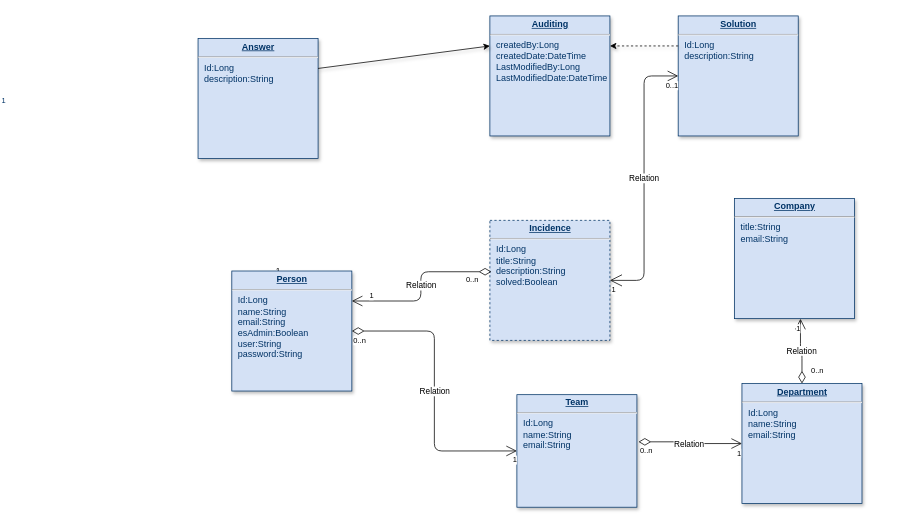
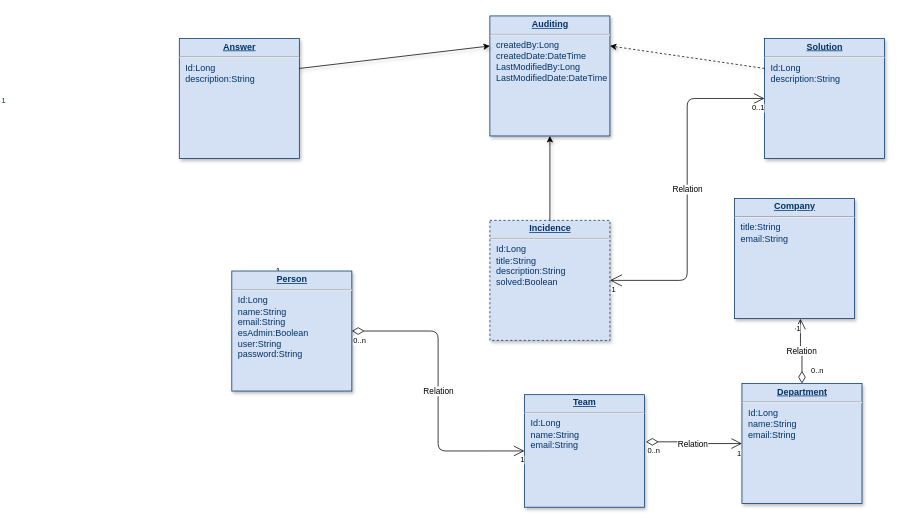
  <mxCell id="0" />
  <mxCell id="1" parent="0" />
  <mxCell id="2" value="&lt;p style=&quot;margin: 0px ; margin-top: 4px ; text-align: center ; text-decoration: underline&quot;&gt;&lt;strong&gt;Auditing&lt;/strong&gt;&lt;/p&gt;&lt;hr&gt;&lt;p style=&quot;margin: 0px ; margin-left: 8px&quot;&gt;createdBy:Long&lt;/p&gt;&lt;p style=&quot;margin: 0px ; margin-left: 8px&quot;&gt;createdDate:DateTime&lt;/p&gt;&lt;p style=&quot;margin: 0px ; margin-left: 8px&quot;&gt;LastModifiedBy:Long&lt;/p&gt;&lt;p style=&quot;margin: 0px ; margin-left: 8px&quot;&gt;LastModifiedDate:DateTime&lt;br&gt;&lt;/p&gt;" style="verticalAlign=top;align=left;overflow=fill;fontSize=12;fontFamily=Helvetica;html=1;strokeColor=#003366;shadow=1;fillColor=#D4E1F5;fontColor=#003366" parent="1" vertex="1"><mxGeometry x="434.5" y="20.5" width="160" height="160" as="geometry" /></mxCell>
  <mxCell id="3" value="1" style="endArrow=open;endSize=12;startArrow=diamondThin;startSize=14;startFill=1;edgeStyle=orthogonalEdgeStyle;align=left;verticalAlign=bottom;" parent="1" edge="1"><mxGeometry x="-0.818" y="5.0" relative="1" as="geometry"><mxPoint x="130.5" y="375.36" as="sourcePoint" /><mxPoint x="170.5" y="520.36" as="targetPoint" /><mxPoint as="offset" /></mxGeometry></mxCell>
  <mxCell id="4" value="&lt;p style=&quot;margin: 0px ; margin-top: 4px ; text-align: center ; text-decoration: underline&quot;&gt;&lt;strong&gt;Person&lt;/strong&gt;&lt;/p&gt;&lt;hr&gt;&lt;p style=&quot;margin: 0px ; margin-left: 8px&quot;&gt;Id:Long&lt;/p&gt;&lt;p style=&quot;margin: 0px ; margin-left: 8px&quot;&gt;name:String&lt;/p&gt;&lt;p style=&quot;margin: 0px ; margin-left: 8px&quot;&gt;email:String&lt;/p&gt;&lt;p style=&quot;margin: 0px ; margin-left: 8px&quot;&gt;esAdmin:Boolean&lt;/p&gt;&lt;p style=&quot;margin: 0px ; margin-left: 8px&quot;&gt;user:String&lt;/p&gt;&lt;p style=&quot;margin: 0px ; margin-left: 8px&quot;&gt;password:String&lt;/p&gt;&lt;p style=&quot;margin: 0px ; margin-left: 8px&quot;&gt;&lt;br&gt;&lt;/p&gt;" style="verticalAlign=top;align=left;overflow=fill;fontSize=12;fontFamily=Helvetica;html=1;strokeColor=#003366;shadow=1;fillColor=#D4E1F5;fontColor=#003366" parent="1" vertex="1"><mxGeometry x="90.5" y="360.5" width="160" height="160" as="geometry" /></mxCell>
- <mxCell id="5" value="&lt;p style=&quot;margin: 0px ; margin-top: 4px ; text-align: center ; text-decoration: underline&quot;&gt;&lt;strong&gt;Team&lt;/strong&gt;&lt;/p&gt;&lt;hr&gt;&lt;p style=&quot;margin: 0px ; margin-left: 8px&quot;&gt;Id:Long&lt;/p&gt;&lt;p style=&quot;margin: 0px ; margin-left: 8px&quot;&gt;name:String&lt;/p&gt;&lt;p style=&quot;margin: 0px ; margin-left: 8px&quot;&gt;email:String&lt;/p&gt;&lt;br&gt;&lt;p style=&quot;margin: 0px ; margin-left: 8px&quot;&gt;&lt;br&gt;&lt;/p&gt;" style="verticalAlign=top;align=left;overflow=fill;fontSize=12;fontFamily=Helvetica;html=1;strokeColor=#003366;shadow=1;fillColor=#D4E1F5;fontColor=#003366;direction=west;" parent="1" vertex="1"><mxGeometry x="470.5" y="525.36" width="160" height="150" as="geometry" /></mxCell>
+ <mxCell id="5" value="&lt;p style=&quot;margin: 0px ; margin-top: 4px ; text-align: center ; text-decoration: underline&quot;&gt;&lt;strong&gt;Team&lt;/strong&gt;&lt;/p&gt;&lt;hr&gt;&lt;p style=&quot;margin: 0px ; margin-left: 8px&quot;&gt;Id:Long&lt;/p&gt;&lt;p style=&quot;margin: 0px ; margin-left: 8px&quot;&gt;name:String&lt;/p&gt;&lt;p style=&quot;margin: 0px ; margin-left: 8px&quot;&gt;email:String&lt;/p&gt;&lt;br&gt;&lt;p style=&quot;margin: 0px ; margin-left: 8px&quot;&gt;&lt;br&gt;&lt;/p&gt;" style="verticalAlign=top;align=left;overflow=fill;fontSize=12;fontFamily=Helvetica;html=1;strokeColor=#003366;shadow=1;fillColor=#D4E1F5;fontColor=#003366;direction=west;" parent="1" vertex="1"><mxGeometry x="480.5" y="525.36" width="160" height="150" as="geometry" /></mxCell>
  <mxCell id="6" value="&lt;p style=&quot;margin: 0px ; margin-top: 4px ; text-align: center ; text-decoration: underline&quot;&gt;&lt;strong&gt;Department&lt;/strong&gt;&lt;/p&gt;&lt;hr&gt;&lt;p style=&quot;margin: 0px ; margin-left: 8px&quot;&gt;Id:Long&lt;/p&gt;&lt;p style=&quot;margin: 0px ; margin-left: 8px&quot;&gt;name:String&lt;/p&gt;&lt;p style=&quot;margin: 0px ; margin-left: 8px&quot;&gt;email:String&lt;/p&gt;&lt;br&gt;&lt;p style=&quot;margin: 0px ; margin-left: 8px&quot;&gt;&lt;br&gt;&lt;/p&gt;" style="verticalAlign=top;align=left;overflow=fill;fontSize=12;fontFamily=Helvetica;html=1;strokeColor=#003366;shadow=1;fillColor=#D4E1F5;fontColor=#003366" parent="1" vertex="1"><mxGeometry x="770.5" y="510.5" width="160" height="160" as="geometry" /></mxCell>
  <mxCell id="7" value="1" style="resizable=0;align=right;verticalAlign=top;labelBackgroundColor=#ffffff;fontSize=10;strokeColor=#003366;shadow=1;fillColor=#D4E1F5;fontColor=#003366" parent="1" connectable="0" vertex="1"><mxGeometry x="340.5" y="280.44" as="geometry"><mxPoint x="-550" y="-160.0" as="offset" /></mxGeometry></mxCell>
  <mxCell id="8" value="&lt;p style=&quot;margin: 0px ; margin-top: 4px ; text-align: center ; text-decoration: underline&quot;&gt;&lt;strong&gt;Incidence&lt;/strong&gt;&lt;/p&gt;&lt;hr&gt;&lt;p style=&quot;margin: 0px ; margin-left: 8px&quot;&gt;Id:Long&lt;/p&gt;&lt;p style=&quot;margin: 0px ; margin-left: 8px&quot;&gt;title:String&lt;/p&gt;&lt;p style=&quot;margin: 0px ; margin-left: 8px&quot;&gt;description:String&lt;/p&gt;&lt;p style=&quot;margin: 0px ; margin-left: 8px&quot;&gt;solved:Boolean&lt;br&gt;&lt;/p&gt;&lt;br&gt;&lt;p style=&quot;margin: 0px ; margin-left: 8px&quot;&gt;&lt;br&gt;&lt;/p&gt;" style="verticalAlign=top;align=left;overflow=fill;fontSize=12;fontFamily=Helvetica;html=1;strokeColor=#003366;shadow=1;fillColor=#D4E1F5;fontColor=#003366;dashed=1;" parent="1" vertex="1"><mxGeometry x="434.5" y="293" width="160" height="160" as="geometry" /></mxCell>
- <mxCell id="9" value="Relation" style="endArrow=open;html=1;endSize=12;startArrow=diamondThin;startSize=14;startFill=0;edgeStyle=orthogonalEdgeStyle;exitX=0.013;exitY=0.428;exitDx=0;exitDy=0;entryX=1;entryY=0.25;entryDx=0;entryDy=0;exitPerimeter=0;" parent="1" source="8" target="4" edge="1"><mxGeometry relative="1" as="geometry"><mxPoint x="-19.5" y="720.36" as="sourcePoint" /><mxPoint x="240.5" y="280.36" as="targetPoint" /></mxGeometry></mxCell>
- <mxCell id="10" value="0..n" style="resizable=0;html=1;align=left;verticalAlign=top;labelBackgroundColor=#ffffff;fontSize=10;" parent="9" connectable="0" vertex="1"><mxGeometry x="-1" relative="1" as="geometry"><mxPoint x="-36" y="-1" as="offset" /></mxGeometry></mxCell>
- <mxCell id="11" value="1" style="resizable=0;html=1;align=right;verticalAlign=top;labelBackgroundColor=#ffffff;fontSize=10;" parent="9" connectable="0" vertex="1"><mxGeometry x="1" relative="1" as="geometry"><mxPoint x="29.5" y="-20" as="offset" /></mxGeometry></mxCell>
  <mxCell id="12" value="Relation" style="endArrow=open;html=1;endSize=12;startArrow=diamondThin;startSize=14;startFill=0;edgeStyle=orthogonalEdgeStyle;exitX=1;exitY=0.5;exitDx=0;exitDy=0;entryX=1;entryY=0.5;entryDx=0;entryDy=0;" parent="1" source="4" target="5" edge="1"><mxGeometry relative="1" as="geometry"><mxPoint x="-19.5" y="720.36" as="sourcePoint" /><mxPoint x="140.5" y="720.36" as="targetPoint" /></mxGeometry></mxCell>
  <mxCell id="13" value="0..n" style="resizable=0;html=1;align=left;verticalAlign=top;labelBackgroundColor=#ffffff;fontSize=10;" parent="12" connectable="0" vertex="1"><mxGeometry x="-1" relative="1" as="geometry" /></mxCell>
  <mxCell id="14" value="1" style="resizable=0;html=1;align=right;verticalAlign=top;labelBackgroundColor=#ffffff;fontSize=10;" parent="12" connectable="0" vertex="1"><mxGeometry x="1" relative="1" as="geometry" /></mxCell>
  <mxCell id="15" value="Relation" style="endArrow=open;html=1;endSize=12;startArrow=diamondThin;startSize=14;startFill=0;edgeStyle=orthogonalEdgeStyle;exitX=-0.013;exitY=0.581;exitDx=0;exitDy=0;exitPerimeter=0;" parent="1" source="5" target="6" edge="1"><mxGeometry relative="1" as="geometry"><mxPoint x="-19.5" y="720.36" as="sourcePoint" /><mxPoint x="140.5" y="720.36" as="targetPoint" /></mxGeometry></mxCell>
  <mxCell id="16" value="0..n" style="resizable=0;html=1;align=left;verticalAlign=top;labelBackgroundColor=#ffffff;fontSize=10;" parent="15" connectable="0" vertex="1"><mxGeometry x="-1" relative="1" as="geometry" /></mxCell>
  <mxCell id="17" value="1" style="resizable=0;html=1;align=right;verticalAlign=top;labelBackgroundColor=#ffffff;fontSize=10;" parent="15" connectable="0" vertex="1"><mxGeometry x="1" relative="1" as="geometry" /></mxCell>
  <mxCell id="18" value="&lt;p style=&quot;margin: 0px ; margin-top: 4px ; text-align: center ; text-decoration: underline&quot;&gt;&lt;strong&gt;Company&lt;/strong&gt;&lt;/p&gt;&lt;hr&gt;&lt;p style=&quot;margin: 0px ; margin-left: 8px&quot;&gt;title:String&lt;/p&gt;&lt;p style=&quot;margin: 0px ; margin-left: 8px&quot;&gt;email:String&lt;/p&gt;&lt;br&gt;&lt;p style=&quot;margin: 0px ; margin-left: 8px&quot;&gt;&lt;br&gt;&lt;/p&gt;" style="verticalAlign=top;align=left;overflow=fill;fontSize=12;fontFamily=Helvetica;html=1;strokeColor=#003366;shadow=1;fillColor=#D4E1F5;fontColor=#003366" parent="1" vertex="1"><mxGeometry x="760.5" y="264" width="160" height="160" as="geometry" /></mxCell>
  <mxCell id="19" value="Relation" style="endArrow=open;html=1;endSize=12;startArrow=diamondThin;startSize=14;startFill=0;edgeStyle=orthogonalEdgeStyle;entryX=0.55;entryY=1.001;entryDx=0;entryDy=0;entryPerimeter=0;exitX=0.5;exitY=0;exitDx=0;exitDy=0;" parent="1" source="6" target="18" edge="1"><mxGeometry relative="1" as="geometry"><mxPoint x="-19.5" y="720.36" as="sourcePoint" /><mxPoint x="140.5" y="720.36" as="targetPoint" /></mxGeometry></mxCell>
  <mxCell id="20" value="0..n" style="resizable=0;html=1;align=left;verticalAlign=top;labelBackgroundColor=#ffffff;fontSize=10;" parent="19" connectable="0" vertex="1"><mxGeometry x="-1" relative="1" as="geometry"><mxPoint x="10" y="-30" as="offset" /></mxGeometry></mxCell>
  <mxCell id="21" value="1" style="resizable=0;html=1;align=right;verticalAlign=top;labelBackgroundColor=#ffffff;fontSize=10;" parent="19" connectable="0" vertex="1"><mxGeometry x="1" relative="1" as="geometry" /></mxCell>
- <mxCell id="22" value="&lt;p style=&quot;margin: 0px ; margin-top: 4px ; text-align: center ; text-decoration: underline&quot;&gt;&lt;strong&gt;Solution&lt;/strong&gt;&lt;/p&gt;&lt;hr&gt;&lt;p style=&quot;margin: 0px ; margin-left: 8px&quot;&gt;Id:Long&lt;/p&gt;&lt;p style=&quot;margin: 0px ; margin-left: 8px&quot;&gt;description:String&lt;/p&gt;&lt;p style=&quot;margin: 0px ; margin-left: 8px&quot;&gt;&lt;br&gt;&lt;/p&gt;&lt;br&gt;&lt;p style=&quot;margin: 0px ; margin-left: 8px&quot;&gt;&lt;br&gt;&lt;/p&gt;" style="verticalAlign=top;align=left;overflow=fill;fontSize=12;fontFamily=Helvetica;html=1;strokeColor=#003366;shadow=1;fillColor=#D4E1F5;fontColor=#003366" parent="1" vertex="1"><mxGeometry x="685.5" y="20.5" width="160" height="160" as="geometry" /></mxCell>
+ <mxCell id="22" value="&lt;p style=&quot;margin: 0px ; margin-top: 4px ; text-align: center ; text-decoration: underline&quot;&gt;&lt;strong&gt;Solution&lt;/strong&gt;&lt;/p&gt;&lt;hr&gt;&lt;p style=&quot;margin: 0px ; margin-left: 8px&quot;&gt;Id:Long&lt;/p&gt;&lt;p style=&quot;margin: 0px ; margin-left: 8px&quot;&gt;description:String&lt;/p&gt;&lt;p style=&quot;margin: 0px ; margin-left: 8px&quot;&gt;&lt;br&gt;&lt;/p&gt;&lt;br&gt;&lt;p style=&quot;margin: 0px ; margin-left: 8px&quot;&gt;&lt;br&gt;&lt;/p&gt;" style="verticalAlign=top;align=left;overflow=fill;fontSize=12;fontFamily=Helvetica;html=1;strokeColor=#003366;shadow=1;fillColor=#D4E1F5;fontColor=#003366" parent="1" vertex="1"><mxGeometry x="800.5" y="50.5" width="160" height="160" as="geometry" /></mxCell>
+ <mxCell id="23" value="" style="endArrow=classic;html=1;exitX=0.5;exitY=0;exitDx=0;exitDy=0;entryX=0.5;entryY=1;entryDx=0;entryDy=0;shadow=1;" parent="1" source="8" target="2" edge="1"><mxGeometry width="50" height="50" relative="1" as="geometry"><mxPoint x="210.265" y="290.301" as="sourcePoint" /><mxPoint x="210.265" y="190.301" as="targetPoint" /></mxGeometry></mxCell>
  <mxCell id="24" value="" style="endArrow=classic;html=1;exitX=0;exitY=0.25;exitDx=0;exitDy=0;entryX=1;entryY=0.25;entryDx=0;entryDy=0;shadow=1;dashed=1;" parent="1" source="22" target="2" edge="1"><mxGeometry width="50" height="50" relative="1" as="geometry"><mxPoint x="410.265" y="110.301" as="sourcePoint" /><mxPoint x="290.265" y="110.301" as="targetPoint" /></mxGeometry></mxCell>
  <mxCell id="25" value="Relation" style="endArrow=open;html=1;endSize=12;startArrow=open;startSize=14;startFill=0;edgeStyle=orthogonalEdgeStyle;endFill=0;entryX=0;entryY=0.5;entryDx=0;entryDy=0;comic=0;shadow=0;" parent="1" source="8" target="22" edge="1"><mxGeometry relative="1" as="geometry"><mxPoint x="-19.5" y="720.36" as="sourcePoint" /><mxPoint x="140.5" y="720.36" as="targetPoint" /></mxGeometry></mxCell>
  <mxCell id="26" value="1" style="resizable=0;html=1;align=left;verticalAlign=top;labelBackgroundColor=#ffffff;fontSize=10;" parent="25" connectable="0" vertex="1"><mxGeometry x="-1" relative="1" as="geometry" /></mxCell>
  <mxCell id="27" value="0..1" style="resizable=0;html=1;align=right;verticalAlign=top;labelBackgroundColor=#ffffff;fontSize=10;" parent="25" connectable="0" vertex="1"><mxGeometry x="1" relative="1" as="geometry" /></mxCell>
- <mxCell id="28" value="&lt;p style=&quot;margin: 0px ; margin-top: 4px ; text-align: center ; text-decoration: underline&quot;&gt;&lt;strong&gt;Answer&lt;/strong&gt;&lt;/p&gt;&lt;hr&gt;&lt;p style=&quot;margin: 0px ; margin-left: 8px&quot;&gt;Id:Long&lt;/p&gt;&lt;p style=&quot;margin: 0px ; margin-left: 8px&quot;&gt;description:String&lt;/p&gt;&lt;p style=&quot;margin: 0px ; margin-left: 8px&quot;&gt;&lt;br&gt;&lt;/p&gt;&lt;br&gt;&lt;p style=&quot;margin: 0px ; margin-left: 8px&quot;&gt;&lt;br&gt;&lt;/p&gt;" style="verticalAlign=top;align=left;overflow=fill;fontSize=12;fontFamily=Helvetica;html=1;strokeColor=#003366;shadow=1;fillColor=#D4E1F5;fontColor=#003366" parent="1" vertex="1"><mxGeometry x="45.5" y="50.5" width="160" height="160" as="geometry" /></mxCell>
+ <mxCell id="28" value="&lt;p style=&quot;margin: 0px ; margin-top: 4px ; text-align: center ; text-decoration: underline&quot;&gt;&lt;strong&gt;Answer&lt;/strong&gt;&lt;/p&gt;&lt;hr&gt;&lt;p style=&quot;margin: 0px ; margin-left: 8px&quot;&gt;Id:Long&lt;/p&gt;&lt;p style=&quot;margin: 0px ; margin-left: 8px&quot;&gt;description:String&lt;/p&gt;&lt;p style=&quot;margin: 0px ; margin-left: 8px&quot;&gt;&lt;br&gt;&lt;/p&gt;&lt;br&gt;&lt;p style=&quot;margin: 0px ; margin-left: 8px&quot;&gt;&lt;br&gt;&lt;/p&gt;" style="verticalAlign=top;align=left;overflow=fill;fontSize=12;fontFamily=Helvetica;html=1;strokeColor=#003366;shadow=1;fillColor=#D4E1F5;fontColor=#003366" parent="1" vertex="1"><mxGeometry x="20.5" y="50.5" width="160" height="160" as="geometry" /></mxCell>
  <mxCell id="29" value="" style="endArrow=classic;html=1;exitX=1;exitY=0.25;exitDx=0;exitDy=0;entryX=0;entryY=0.25;entryDx=0;entryDy=0;shadow=1;" parent="1" source="28" target="2" edge="1"><mxGeometry width="50" height="50" relative="1" as="geometry"><mxPoint x="720.853" y="90.301" as="sourcePoint" /><mxPoint x="290.265" y="70.301" as="targetPoint" /></mxGeometry></mxCell>
